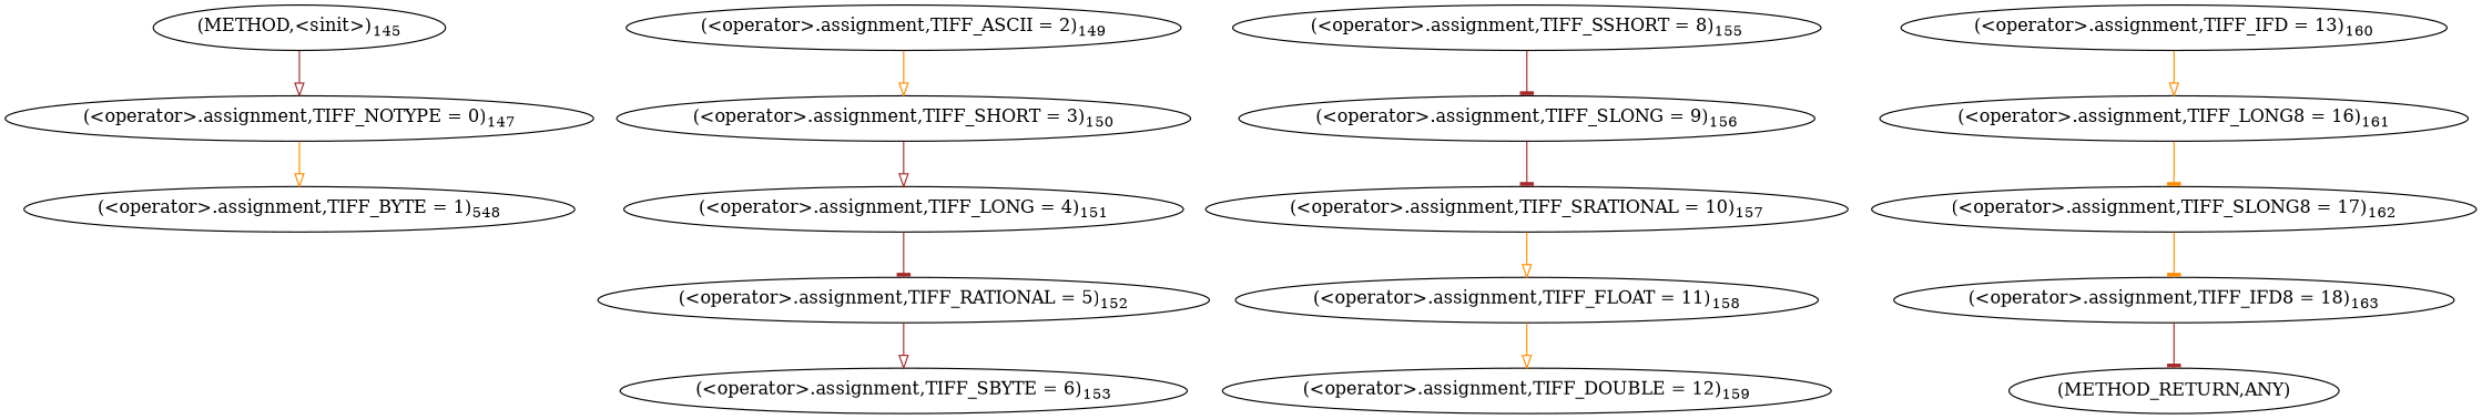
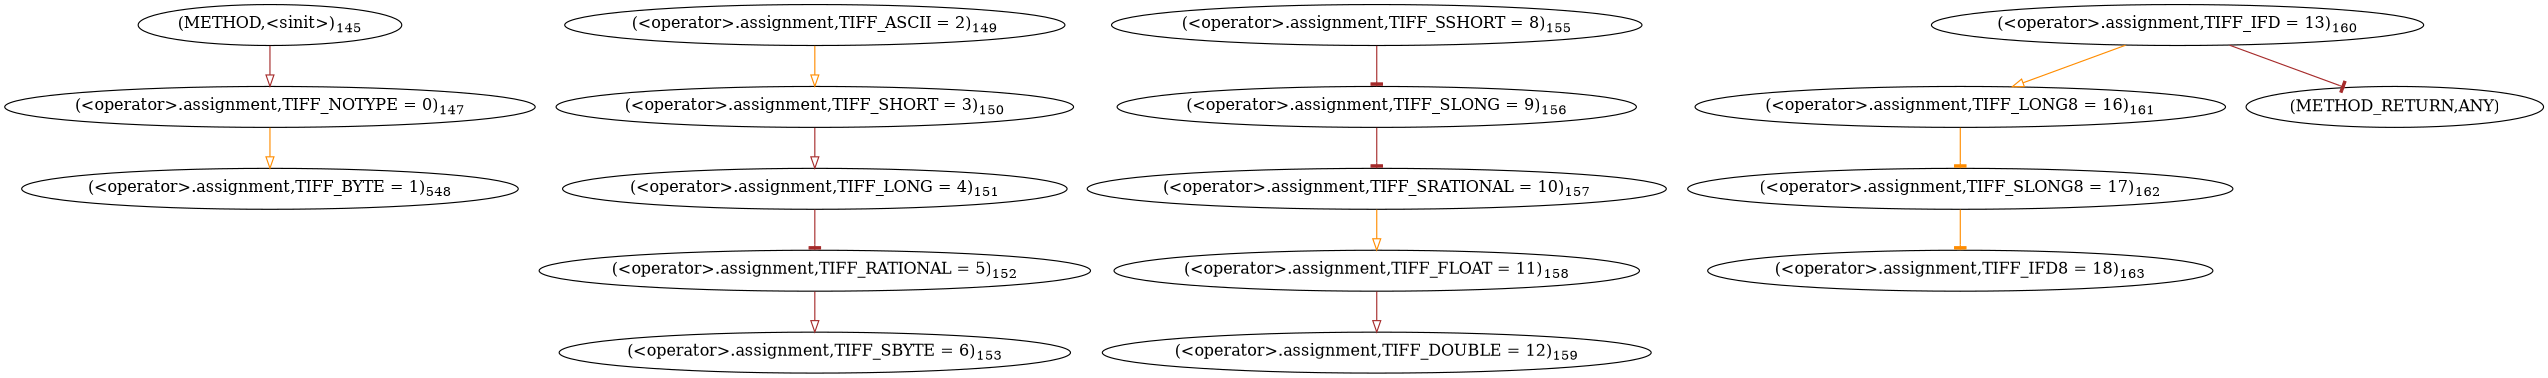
  digraph {
    edge [arrowhead=onormal color=darkorange]
    n1 [label=<(&lt;operator&gt;.assignment,TIFF_NOTYPE = 0)<SUB>147</SUB>>]
    n2 [label=<(&lt;operator&gt;.assignment,TIFF_BYTE = 1)<SUB>548</SUB>>]
    n3 [label=<(&lt;operator&gt;.assignment,TIFF_ASCII = 2)<SUB>149</SUB>>]
    n4 [label=<(&lt;operator&gt;.assignment,TIFF_SHORT = 3)<SUB>150</SUB>>]
    n5 [label=<(&lt;operator&gt;.assignment,TIFF_LONG = 4)<SUB>151</SUB>>]
    n6 [label=<(&lt;operator&gt;.assignment,TIFF_RATIONAL = 5)<SUB>152</SUB>>]
    n7 [label=<(&lt;operator&gt;.assignment,TIFF_SBYTE = 6)<SUB>153</SUB>>]
    n8 [label=<(&lt;operator&gt;.assignment,TIFF_SSHORT = 8)<SUB>155</SUB>>]
    n9 [label=<(&lt;operator&gt;.assignment,TIFF_SLONG = 9)<SUB>156</SUB>>]
    n10 [label=<(&lt;operator&gt;.assignment,TIFF_SRATIONAL = 10)<SUB>157</SUB>>]
    n11 [label=<(&lt;operator&gt;.assignment,TIFF_FLOAT = 11)<SUB>158</SUB>>]
    n12 [label=<(&lt;operator&gt;.assignment,TIFF_DOUBLE = 12)<SUB>159</SUB>>]
    n13 [label=<(&lt;operator&gt;.assignment,TIFF_IFD = 13)<SUB>160</SUB>>]
    n14 [label=<(&lt;operator&gt;.assignment,TIFF_LONG8 = 16)<SUB>161</SUB>>]
    n15 [label=<(&lt;operator&gt;.assignment,TIFF_SLONG8 = 17)<SUB>162</SUB>>]
    n16 [label=<(&lt;operator&gt;.assignment,TIFF_IFD8 = 18)<SUB>163</SUB>>]
    n17 [label=<(METHOD_RETURN,ANY)>]
    n18 [label=<(METHOD,&lt;sinit&gt;)<SUB>145</SUB>>]
    n1 -> n2
    n3 -> n4
    n4 -> n5 [color=brown]
    n5 -> n6 [arrowhead=tee color=brown]
    n6 -> n7 [color=brown]
    n8 -> n9 [arrowhead=tee color=brown]
    n9 -> n10 [arrowhead=tee color=brown]
    n10 -> n11
-   n11 -> n12
+   n11 -> n12 [color=brown]
    n13 -> n14
    n14 -> n15 [arrowhead=tee]
    n15 -> n16 [arrowhead=tee]
-   n16 -> n17 [arrowhead=tee color=brown]
+   n13 -> n17 [arrowhead=tee color=brown]
    n18 -> n1 [color=brown]
  }
